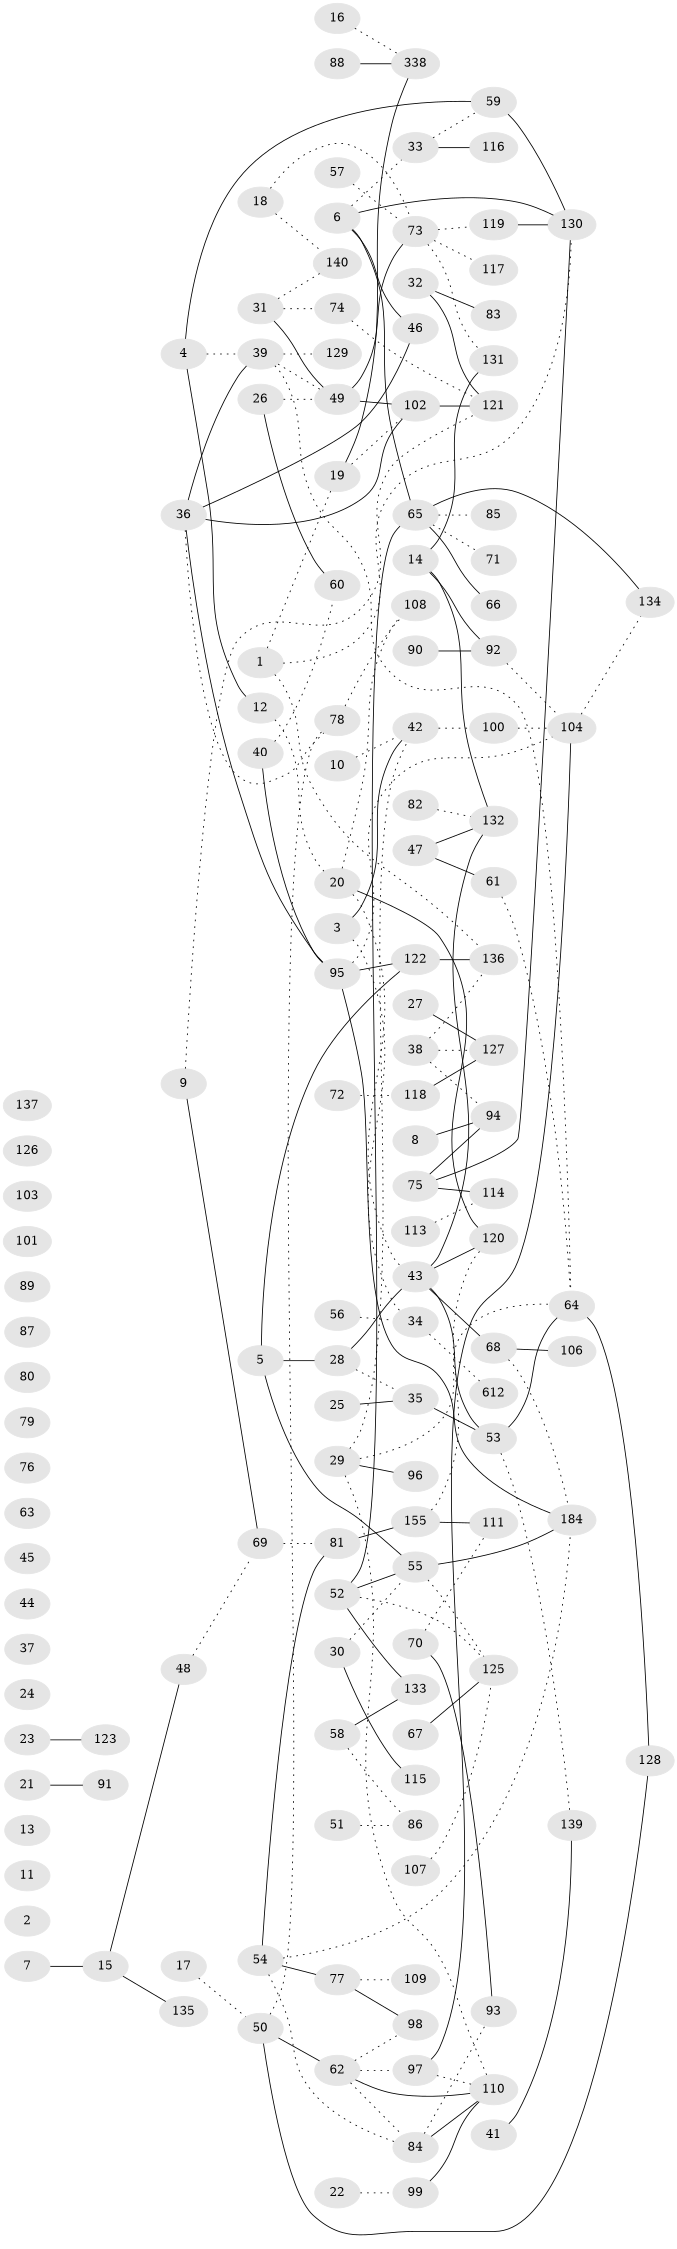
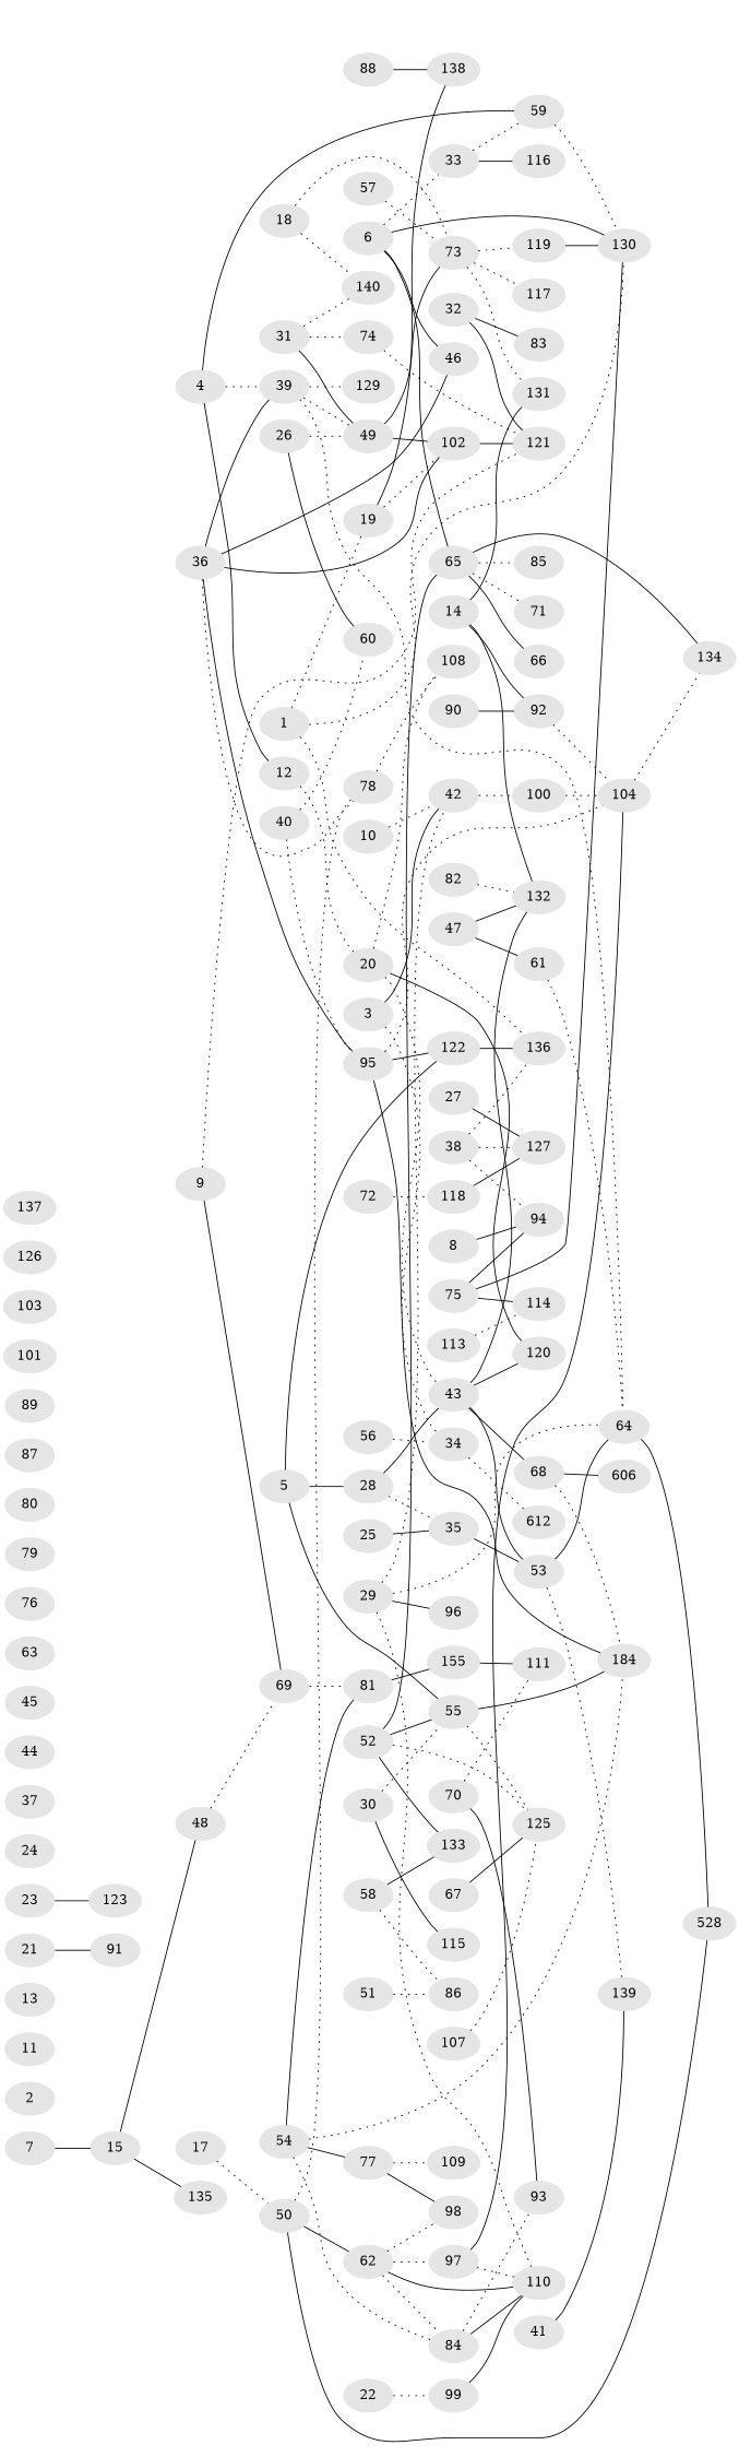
  graph {
    rankdir=LR
    node [color=gray90 style=filled]
    edge [style=solid]
    1
    19
    130
    136
-   138 [label=338]
+   138
    102
    2
    3
    34
    42
    n11 [label=612]
    100
    4
    12
    39
    59
    20
    49
    64
    129
    5
    28
    55
    122
    43
    35
    125
    n28 [label=184]
    6
    33
    46
    65
    116
    71
    66
    85
    134
    7
    15
    48
    135
    8
    94
    9
    69
    121
    81
    10
    11
    108
    120
    13
    14
    92
    131
    132
    104
-   16
    17
    50
    78
    62
-   128
+   128 [label=528]
    18
    73
    140
    117
    119
    53
    68
    21
    91
    22
    99
    110
    23
    123
    24
    25
    26
    60
    27
    127
    29
    96
    30
    115
    31
    74
    32
    83
    139
    36
    95
    37
    38
    40
    41
-   106
+   106 [label=606]
    44
    45
    47
    61
    84
    97
    98
    51
    86
    52
    133
    54
    77
    109
    n114 [label=155]
    93
    56
    82
    57
    58
    63
    67
    70
    111
    72
    118
    75
    114
    76
    79
    80
    87
    88
    89
    90
    101
    103
    107
    113
    126
    137
    1 -- 19 [style=dotted]
    1 -- 130 [style=dotted]
    1 -- 136 [style=dotted]
    19 -- 138
    19 -- 102 [style=dotted]
    102 -- 121
    3 -- 34 [style=dotted]
    3 -- 42
    34 -- n11 [style=dotted]
    42 -- 100 [style=dotted]
    100 -- 104 [style=dotted]
    4 -- 12
    4 -- 39 [style=dotted]
    4 -- 59
    12 -- 20 [style=dotted]
    39 -- 49 [style=dotted]
    39 -- 64 [style=dotted]
    39 -- 129 [style=dotted]
-   59 -- 130
+   59 -- 130 [style=dotted]
    20 -- 43 [style=dotted]
    20 -- 108 [style=dotted]
    20 -- 120
    49 -- 102
    49 -- 73
    64 -- 128
    5 -- 28
    5 -- 55
    5 -- 122
    28 -- 43
    28 -- 35 [style=dotted]
    55 -- 125 [style=dotted]
    55 -- n28
    122 -- 136
    43 -- 120
    43 -- 132
    43 -- 53
    43 -- 68
    35 -- 53
    6 -- 130
    6 -- 33 [style=dotted]
    6 -- 46
    6 -- 65
    33 -- 59 [style=dotted]
    33 -- 116
    65 -- 71 [style=dotted]
    65 -- 66
    65 -- 85 [style=dotted]
    65 -- 134
    7 -- 15
    15 -- 48
    15 -- 135
    48 -- 69 [style=dotted]
    8 -- 94
    9 -- 69
    9 -- 121 [style=dotted]
    69 -- 81 [style=dotted]
    81 -- n114
    10 -- 42 [style=dotted]
    14 -- 92
    14 -- 131
    14 -- 132
    92 -- 104 [style=dotted]
    104 -- 134 [style=dotted]
-   16 -- 138 [style=dotted]
    17 -- 50 [style=dotted]
    50 -- 78 [style=dotted]
    50 -- 62
    50 -- 128
    78 -- 108 [style=dotted]
    62 -- 110
    62 -- 84 [style=dotted]
    62 -- 97 [style=dotted]
    62 -- 98 [style=dotted]
    18 -- 73 [style=dotted]
    18 -- 140 [style=dotted]
    73 -- 131 [style=dotted]
    73 -- 117 [style=dotted]
    73 -- 119 [style=dotted]
    119 -- 130
    53 -- 64
    53 -- 139 [style=dotted]
    68 -- n28 [style=dotted]
    68 -- 106
    21 -- 91
    22 -- 99 [style=dotted]
    99 -- 110
    23 -- 123
    25 -- 35
    26 -- 49 [style=dotted]
    26 -- 60
    27 -- 127
    29 -- 42 [style=dotted]
    29 -- 64 [style=dotted]
    29 -- 110 [style=dotted]
    29 -- 96
    30 -- 55 [style=dotted]
    30 -- 115
    31 -- 49
    31 -- 140 [style=dotted]
    31 -- 74 [style=dotted]
    74 -- 121 [style=dotted]
    32 -- 121
    32 -- 83
    36 -- 102
    36 -- 39
    36 -- 46
    36 -- 78 [style=dotted]
    36 -- 95
    95 -- 122
    95 -- n28
    95 -- 104 [style=dotted]
    38 -- 136 [style=dotted]
    38 -- 94 [style=dotted]
    38 -- 127 [style=dotted]
    40 -- 60 [style=dotted]
-   40 -- 95
+   40 -- 95 [style=dotted]
    41 -- 139
    47 -- 132
    47 -- 61
    61 -- 64 [style=dotted]
    84 -- 110
    84 -- 93 [style=dotted]
    97 -- 104
    97 -- 110 [style=dotted]
    51 -- 86 [style=dotted]
    52 -- 55
    52 -- 125 [style=dotted]
    52 -- 65
    52 -- 133
    54 -- n28 [style=dotted]
    54 -- 81
    54 -- 84 [style=dotted]
    54 -- 77
    77 -- 98
    77 -- 109 [style=dotted]
-   n114 -- 120 [style=dotted]
    n114 -- 111
    56 -- 34 [style=dotted]
    82 -- 132 [style=dotted]
    57 -- 73 [style=dotted]
    58 -- 86 [style=dotted]
    58 -- 133
    67 -- 125
    70 -- 93
    70 -- 111 [style=dotted]
    72 -- 118 [style=dotted]
    118 -- 127
    75 -- 130
    75 -- 94
    75 -- 114
    88 -- 138
    90 -- 92
    107 -- 125 [style=dotted]
    113 -- 114 [style=dotted]
  }
